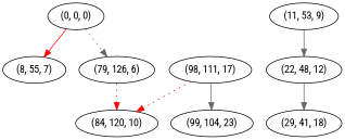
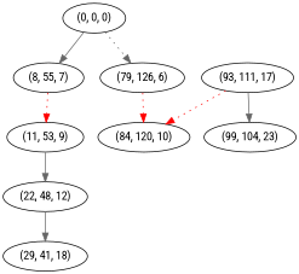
  digraph {
    fontname="Roboto Condensed"
    node [fontname="Roboto Condensed"]
    edge [color=red fontname="Roboto Condensed" style=solid]
    "(0, 0, 0)"
    "(8, 55, 7)"
    "(79, 126, 6)"
    "(11, 53, 9)"
    "(84, 120, 10)"
    "(22, 48, 12)"
    "(29, 41, 18)"
-   "(93, 111, 17)" [label="(98, 111, 17)"]
+   "(93, 111, 17)"
    "(99, 104, 23)"
-   "(0, 0, 0)" -> "(8, 55, 7)"
+   "(0, 0, 0)" -> "(8, 55, 7)" [color=gray40]
    "(0, 0, 0)" -> "(79, 126, 6)" [color=gray40 style=dotted]
+   "(8, 55, 7)" -> "(11, 53, 9)" [style=dotted]
    "(79, 126, 6)" -> "(84, 120, 10)" [style=dotted]
    "(11, 53, 9)" -> "(22, 48, 12)" [color=gray40]
    "(22, 48, 12)" -> "(29, 41, 18)" [color=gray40]
    "(93, 111, 17)" -> "(84, 120, 10)" [style=dotted]
    "(93, 111, 17)" -> "(99, 104, 23)" [color=gray40]
  }
